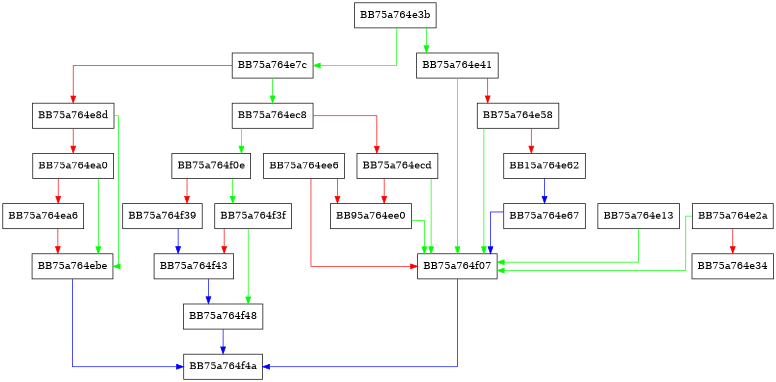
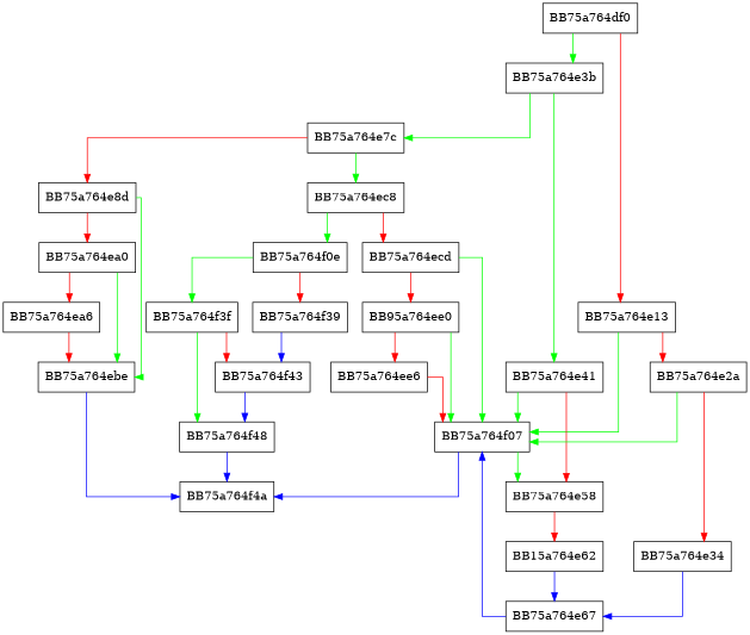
  digraph {
    splines=ortho
    node [shape=box]
    edge [color=green]
+   BB75a764df0
    BB75a764e3b
    BB75a764e13
    BB75a764e7c
    BB75a764e41
    BB75a764f07
    BB75a764e2a
    BB75a764ec8
    BB75a764e8d
    BB75a764e58
    BB75a764f4a
    BB75a764e34
    BB75a764e67
    BB75a764f0e
    BB75a764ecd
    BB75a764ebe
    BB75a764ea0
    n18 [label=BB15a764e62]
    BB75a764f3f
    BB75a764f39
    n21 [label=BB95a764ee0]
    BB75a764ea6
    BB75a764f43
    BB75a764f48
    BB75a764ee6
+   BB75a764df0 -> BB75a764e3b
+   BB75a764df0 -> BB75a764e13 [color=red]
    BB75a764e3b -> BB75a764e7c
    BB75a764e3b -> BB75a764e41
    BB75a764e13 -> BB75a764f07
+   BB75a764e13 -> BB75a764e2a [color=red]
    BB75a764e7c -> BB75a764ec8
    BB75a764e7c -> BB75a764e8d [color=red]
    BB75a764e41 -> BB75a764f07
    BB75a764e41 -> BB75a764e58 [color=red]
    BB75a764f07 -> BB75a764f4a [color=blue]
    BB75a764e2a -> BB75a764f07
    BB75a764e2a -> BB75a764e34 [color=red]
    BB75a764ec8 -> BB75a764f0e
    BB75a764ec8 -> BB75a764ecd [color=red]
    BB75a764e8d -> BB75a764ebe
    BB75a764e8d -> BB75a764ea0 [color=red]
-   BB75a764e58 -> BB75a764f07
+   BB75a764f07 -> BB75a764e58
    BB75a764e58 -> n18 [color=red]
+   BB75a764e34 -> BB75a764e67 [color=blue]
    BB75a764e67 -> BB75a764f07 [color=blue]
    BB75a764f0e -> BB75a764f3f
    BB75a764f0e -> BB75a764f39 [color=red]
    BB75a764ecd -> BB75a764f07
    BB75a764ecd -> n21 [color=red]
    BB75a764ebe -> BB75a764f4a [color=blue]
    BB75a764ea0 -> BB75a764ebe
    BB75a764ea0 -> BB75a764ea6 [color=red]
    n18 -> BB75a764e67 [color=blue]
    BB75a764f3f -> BB75a764f43 [color=red]
    BB75a764f3f -> BB75a764f48
    BB75a764f39 -> BB75a764f43 [color=blue]
    n21 -> BB75a764f07
-   BB75a764ee6 -> n21 [color=red]
+   n21 -> BB75a764ee6 [color=red]
    BB75a764ea6 -> BB75a764ebe [color=red]
    BB75a764f43 -> BB75a764f48 [color=blue]
    BB75a764f48 -> BB75a764f4a [color=blue]
    BB75a764ee6 -> BB75a764f07 [color=red]
  }
